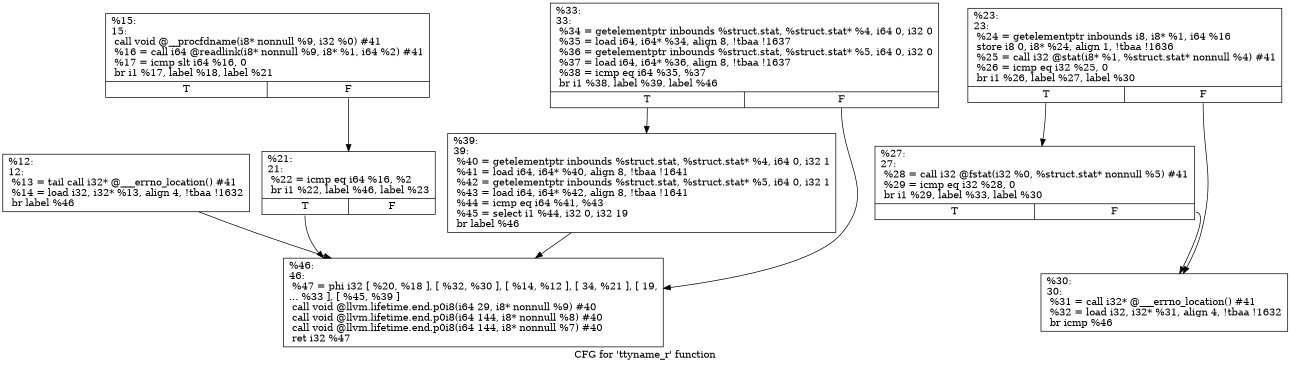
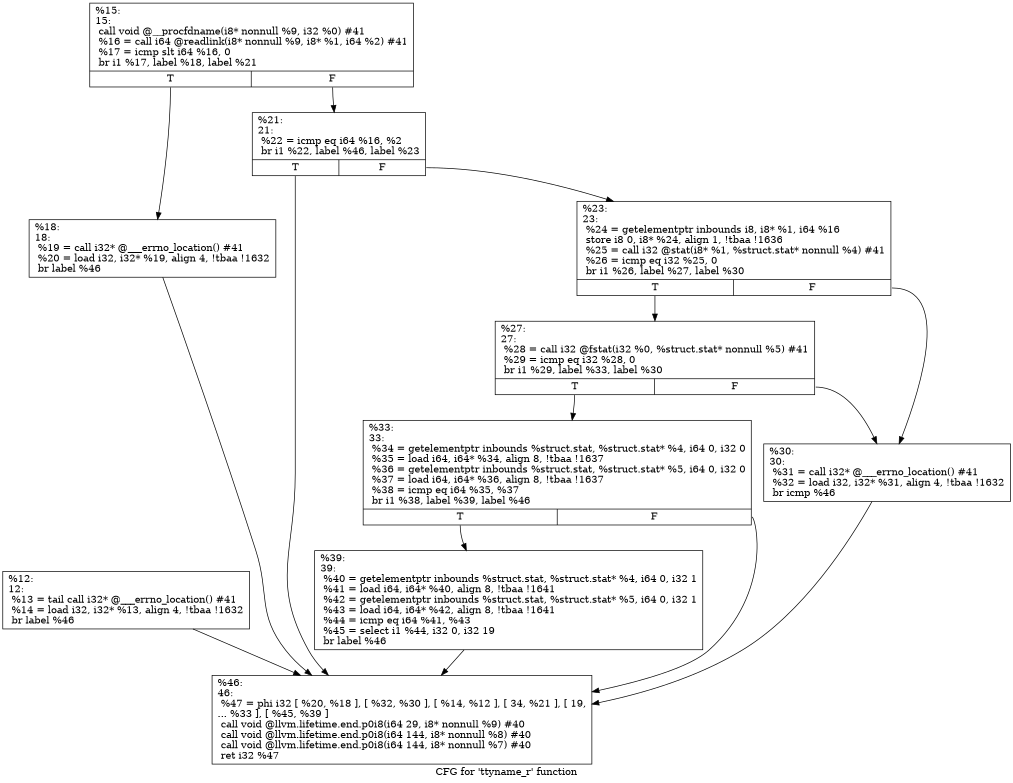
  digraph {
    label="CFG for 'ttyname_r' function"
    node [shape=record]
    edge [tailport=s0]
    n1 [label="{%12:\l12:                                               \l  %13 = tail call i32* @___errno_location() #41\l  %14 = load i32, i32* %13, align 4, !tbaa !1632\l  br label %46\l}"]
    n2 [label="{%46:\l46:                                               \l  %47 = phi i32 [ %20, %18 ], [ %32, %30 ], [ %14, %12 ], [ 34, %21 ], [ 19,\l... %33 ], [ %45, %39 ]\l  call void @llvm.lifetime.end.p0i8(i64 29, i8* nonnull %9) #40\l  call void @llvm.lifetime.end.p0i8(i64 144, i8* nonnull %8) #40\l  call void @llvm.lifetime.end.p0i8(i64 144, i8* nonnull %7) #40\l  ret i32 %47\l}"]
    n3 [label="{%15:\l15:                                               \l  call void @__procfdname(i8* nonnull %9, i32 %0) #41\l  %16 = call i64 @readlink(i8* nonnull %9, i8* %1, i64 %2) #41\l  %17 = icmp slt i64 %16, 0\l  br i1 %17, label %18, label %21\l|{<s0>T|<s1>F}}"]
+   n4 [label="{%18:\l18:                                               \l  %19 = call i32* @___errno_location() #41\l  %20 = load i32, i32* %19, align 4, !tbaa !1632\l  br label %46\l}"]
    n5 [label="{%21:\l21:                                               \l  %22 = icmp eq i64 %16, %2\l  br i1 %22, label %46, label %23\l|{<s0>T|<s1>F}}"]
    n6 [label="{%23:\l23:                                               \l  %24 = getelementptr inbounds i8, i8* %1, i64 %16\l  store i8 0, i8* %24, align 1, !tbaa !1636\l  %25 = call i32 @stat(i8* %1, %struct.stat* nonnull %4) #41\l  %26 = icmp eq i32 %25, 0\l  br i1 %26, label %27, label %30\l|{<s0>T|<s1>F}}"]
    n7 [label="{%27:\l27:                                               \l  %28 = call i32 @fstat(i32 %0, %struct.stat* nonnull %5) #41\l  %29 = icmp eq i32 %28, 0\l  br i1 %29, label %33, label %30\l|{<s0>T|<s1>F}}"]
    n8 [label="{%30:\l30:                                               \l  %31 = call i32* @___errno_location() #41\l  %32 = load i32, i32* %31, align 4, !tbaa !1632\l  br icmp %46\l}"]
    n9 [label="{%33:\l33:                                               \l  %34 = getelementptr inbounds %struct.stat, %struct.stat* %4, i64 0, i32 0\l  %35 = load i64, i64* %34, align 8, !tbaa !1637\l  %36 = getelementptr inbounds %struct.stat, %struct.stat* %5, i64 0, i32 0\l  %37 = load i64, i64* %36, align 8, !tbaa !1637\l  %38 = icmp eq i64 %35, %37\l  br i1 %38, label %39, label %46\l|{<s0>T|<s1>F}}"]
    n10 [label="{%39:\l39:                                               \l  %40 = getelementptr inbounds %struct.stat, %struct.stat* %4, i64 0, i32 1\l  %41 = load i64, i64* %40, align 8, !tbaa !1641\l  %42 = getelementptr inbounds %struct.stat, %struct.stat* %5, i64 0, i32 1\l  %43 = load i64, i64* %42, align 8, !tbaa !1641\l  %44 = icmp eq i64 %41, %43\l  %45 = select i1 %44, i32 0, i32 19\l  br label %46\l}"]
    n1 -> n2
+   n3 -> n4
    n3 -> n5 [tailport=s1]
+   n4 -> n2
    n5 -> n2
+   n5 -> n6 [tailport=s1]
    n6 -> n7
    n6 -> n8 [tailport=s1]
    n7 -> n8 [tailport=s1]
+   n7 -> n9
+   n8 -> n2
    n9 -> n2 [tailport=s1]
    n9 -> n10
    n10 -> n2
  }
